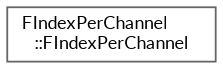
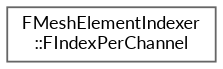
  digraph {
    rankdir=LR
    fontname=Lato
-   n1 [color=gray40 fillcolor=white fontname=Lato fontsize=10 height=0.2 label="FIndexPerChannel\l::FIndexPerChannel" shape=box style=filled width=0.4]
+   n1 [color=gray40 fillcolor=white fontname=Lato fontsize=10 height=0.2 label="FMeshElementIndexer\l::FIndexPerChannel" shape=box style=filled width=0.4]
  }
